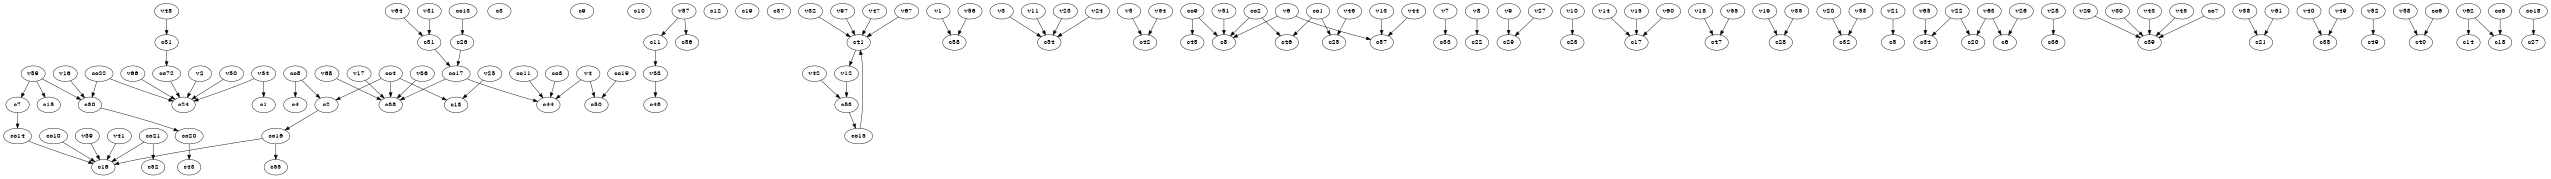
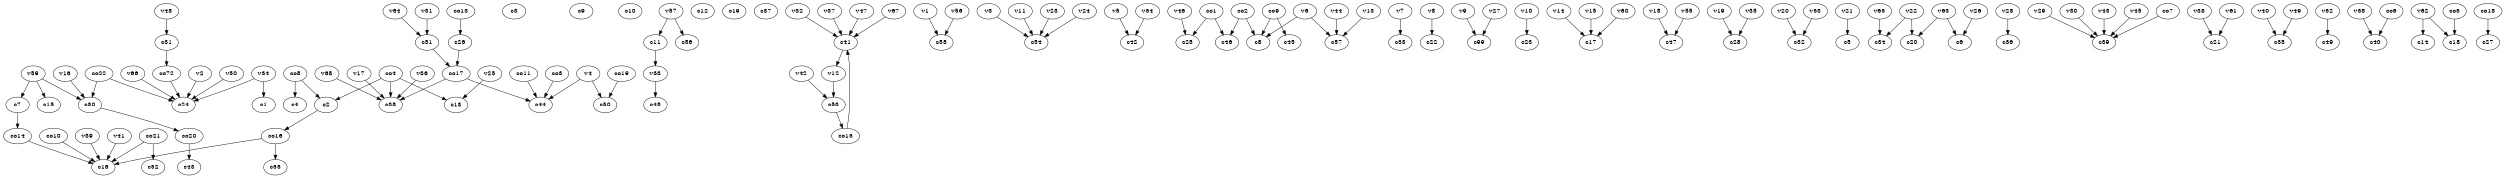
  strict digraph {
    edge [weight=1]
    c2
    co16
    c16
    c55
    c3
    c9
    c10
    c11
    v33
    c48
    c12
    c19
    c26
    co17
    c44
    c38
    c30
    co20
    c43
    n20 [label=co72]
    c31
    c24
    c37
    c41
    v12
    c53
    c51
    co15
    v1
    c58
    v2
    v3
    c54
    v4
    c50
    v5
    c42
    v6
    c8
    c57
    v7
    c33
    v8
    c22
    v9
-   c29
+   c29 [label=c99]
    v10
    c23
    v11
    v13
    v14
    c17
    v15
    v16
    v17
    v18
    c47
    v19
    c28
    v20
    c32
    v21
    c5
    v22
    c20
    c34
    v23
    v24
    v25
    c13
    v26
    c6
    v27
    v28
    c36
    v29
    c39
    v30
    v31
    v32
    v34
    c1
    v35
    v36
-   v37 [label=v97]
+   v37
    v38
    c21
    v39
    v40
    c35
    v41
    v42
    v43
    v44
    v45
    v46
    c25
    v47
    v48
    v49
    v50
-   v51
    v52
    c49
    v53
    v54
    v55
    v56
    v57
    c56
    v58
    c40
    v59
    c7
    c15
    co14
    v60
    v61
    v62
    c14
    c18
    v63
    v64
    v65
    v66
    v67
    v68
    co1
    c46
    co2
    co3
    co4
    co5
    co6
    co7
    co8
    c4
    co9
    c45
    co10
    co11
    co13
    co18
    c27
    co19
    co21
    c52
    co22
    c2 -> co16
    co16 -> c16
    co16 -> c55
    c11 -> v33
    v33 -> c48
    c26 -> co17
    co17 -> c44
    co17 -> c38
    c30 -> co20
    co20 -> c43
    n20 -> c24
    c31 -> n20
    c41 -> v12
    v12 -> c53
    c53 -> co15
    c51 -> co17
    co15 -> c41
    v1 -> c58
    v2 -> c24
    v3 -> c54
    v4 -> c44
    v4 -> c50
    v5 -> c42
    v6 -> c8
    v6 -> c57
    v7 -> c33
    v8 -> c22
    v9 -> c29
    v10 -> c23
    v11 -> c54
    v13 -> c57
    v14 -> c17
    v15 -> c17
    v16 -> c30
    v17 -> c38
    v18 -> c47
    v19 -> c28
    v20 -> c32
    v21 -> c5
    v22 -> c20
    v22 -> c34
    v23 -> c54
    v24 -> c54
    v25 -> c13
    v26 -> c6
    v27 -> c29
    v28 -> c36
    v29 -> c39
    v30 -> c39
    v31 -> c51
    v32 -> c41
    v34 -> c24
    v34 -> c1
    v35 -> c28
    v36 -> c38
    v37 -> c41
    v38 -> c21
    v39 -> c16
    v40 -> c35
    v41 -> c16
    v42 -> c53
    v43 -> c39
    v44 -> c57
    v45 -> c39
    v46 -> c25
    v47 -> c41
    v48 -> c31
    v49 -> c35
    v50 -> c24
-   v51 -> c8
    v52 -> c49
    v53 -> c32
    v54 -> c42
    v55 -> c47
    v56 -> c58
    v57 -> c11
    v57 -> c56
    v58 -> c40
    v59 -> c30
    v59 -> c7
    v59 -> c15
    c7 -> co14
    co14 -> c16
    v60 -> c17
    v61 -> c21
    v62 -> c14
    v62 -> c18
    v63 -> c20
    v63 -> c6
    v64 -> c51
    v65 -> c34
    v66 -> c24
    v67 -> c41
    v68 -> c38
    co1 -> c25
    co1 -> c46
    co2 -> c8
    co2 -> c46
    co3 -> c44
    co4 -> c2
    co4 -> c38
    co4 -> c13
    co5 -> c18
    co6 -> c40
    co7 -> c39
    co8 -> c2
    co8 -> c4
    co9 -> c8
    co9 -> c45
    co10 -> c16
    co11 -> c44
    co13 -> c26
    co18 -> c27
    co19 -> c50
    co21 -> c16
    co21 -> c52
    co22 -> c30
    co22 -> c24
  }
